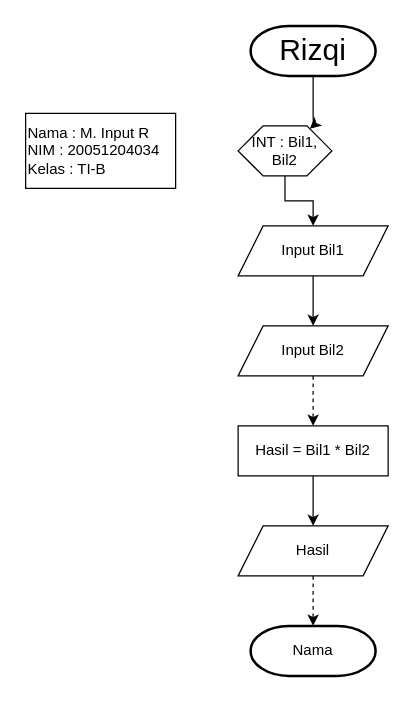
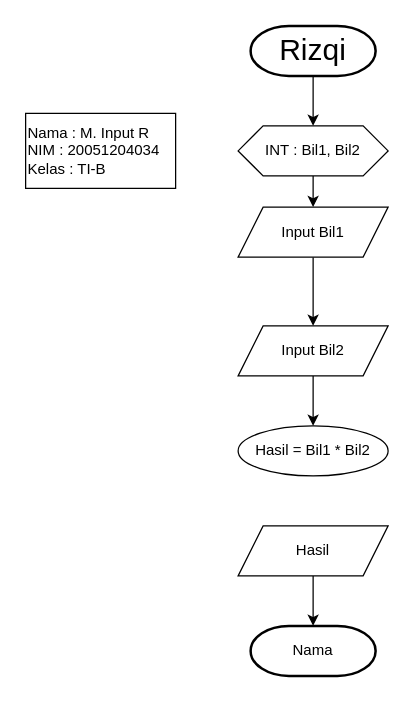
  <mxCell id="0" />
  <mxCell id="1" parent="0" />
  <mxCell id="2" value="&lt;font style=&quot;font-size: 24px&quot;&gt;Rizqi&lt;/font&gt;" style="strokeWidth=2;html=1;shape=mxgraph.flowchart.terminator;whiteSpace=wrap;" parent="1" vertex="1"><mxGeometry x="200" y="20" width="100" height="40" as="geometry" /></mxCell>
  <mxCell id="3" value="" style="endArrow=classic;html=1;exitX=0.5;exitY=1;exitDx=0;exitDy=0;exitPerimeter=0;" parent="1" source="2" target="5" edge="1"><mxGeometry width="50" height="50" relative="1" as="geometry"><mxPoint x="240" y="250" as="sourcePoint" /><mxPoint x="250" y="100" as="targetPoint" /><Array as="points"><mxPoint x="250" y="100" /></Array></mxGeometry></mxCell>
  <mxCell id="4" style="edgeStyle=orthogonalEdgeStyle;rounded=0;orthogonalLoop=1;jettySize=auto;html=1;exitX=0.5;exitY=1;exitDx=0;exitDy=0;entryX=0.5;entryY=0;entryDx=0;entryDy=0;" parent="1" source="5" target="7" edge="1"><mxGeometry relative="1" as="geometry" /></mxCell>
- <mxCell id="5" value="INT : Bil1, Bil2" style="shape=hexagon;perimeter=hexagonPerimeter2;whiteSpace=wrap;html=1;fixedSize=1;" parent="1" vertex="1"><mxGeometry x="190" y="100" width="75" height="40" as="geometry" /></mxCell>
+ <mxCell id="5" value="INT : Bil1, Bil2" style="shape=hexagon;perimeter=hexagonPerimeter2;whiteSpace=wrap;html=1;fixedSize=1;" parent="1" vertex="1"><mxGeometry x="190" y="100" width="120" height="40" as="geometry" /></mxCell>
  <mxCell id="6" style="edgeStyle=orthogonalEdgeStyle;rounded=0;orthogonalLoop=1;jettySize=auto;html=1;exitX=0.5;exitY=1;exitDx=0;exitDy=0;entryX=0.5;entryY=0;entryDx=0;entryDy=0;" parent="1" source="7" target="9" edge="1"><mxGeometry relative="1" as="geometry" /></mxCell>
- <mxCell id="7" value="Input Bil1" style="shape=parallelogram;perimeter=parallelogramPerimeter;whiteSpace=wrap;html=1;fixedSize=1;" parent="1" vertex="1"><mxGeometry x="190" y="180" width="120" height="40" as="geometry" /></mxCell>
- <mxCell id="8" style="edgeStyle=orthogonalEdgeStyle;rounded=0;orthogonalLoop=1;jettySize=auto;html=1;exitX=0.5;exitY=1;exitDx=0;exitDy=0;entryX=0.5;entryY=0;entryDx=0;entryDy=0;dashed=1;" parent="1" source="9" target="11" edge="1"><mxGeometry relative="1" as="geometry"><mxPoint x="280" y="330" as="targetPoint" /></mxGeometry></mxCell>
+ <mxCell id="7" value="Input Bil1" style="shape=parallelogram;perimeter=parallelogramPerimeter;whiteSpace=wrap;html=1;fixedSize=1;" parent="1" vertex="1"><mxGeometry x="190" y="165" width="120" height="40" as="geometry" /></mxCell>
+ <mxCell id="8" style="edgeStyle=orthogonalEdgeStyle;rounded=0;orthogonalLoop=1;jettySize=auto;html=1;exitX=0.5;exitY=1;exitDx=0;exitDy=0;entryX=0.5;entryY=0;entryDx=0;entryDy=0;" parent="1" source="9" target="11" edge="1"><mxGeometry relative="1" as="geometry"><mxPoint x="280" y="330" as="targetPoint" /></mxGeometry></mxCell>
  <mxCell id="9" value="Input Bil2" style="shape=parallelogram;perimeter=parallelogramPerimeter;whiteSpace=wrap;html=1;fixedSize=1;" parent="1" vertex="1"><mxGeometry x="190" y="260" width="120" height="40" as="geometry" /></mxCell>
- <mxCell id="10" style="edgeStyle=orthogonalEdgeStyle;rounded=0;orthogonalLoop=1;jettySize=auto;html=1;exitX=0.5;exitY=1;exitDx=0;exitDy=0;entryX=0.5;entryY=0;entryDx=0;entryDy=0;" parent="1" source="11" target="13" edge="1"><mxGeometry relative="1" as="geometry" /></mxCell>
- <mxCell id="11" value="Hasil = Bil1 * Bil2" style="rounded=0;whiteSpace=wrap;html=1;" parent="1" vertex="1"><mxGeometry x="190" y="340" width="120" height="40" as="geometry" /></mxCell>
- <mxCell id="12" value="" style="edgeStyle=orthogonalEdgeStyle;rounded=0;orthogonalLoop=1;jettySize=auto;html=1;dashed=1;" parent="1" source="13" target="14" edge="1"><mxGeometry relative="1" as="geometry" /></mxCell>
+ <mxCell id="11" value="Hasil = Bil1 * Bil2" style="ellipse;whiteSpace=wrap;html=1;" parent="1" vertex="1"><mxGeometry x="190" y="340" width="120" height="40" as="geometry" /></mxCell>
+ <mxCell id="12" value="" style="edgeStyle=orthogonalEdgeStyle;rounded=0;orthogonalLoop=1;jettySize=auto;html=1;" parent="1" source="13" target="14" edge="1"><mxGeometry relative="1" as="geometry" /></mxCell>
  <mxCell id="13" value="Hasil" style="shape=parallelogram;perimeter=parallelogramPerimeter;whiteSpace=wrap;html=1;fixedSize=1;" parent="1" vertex="1"><mxGeometry x="190" y="420" width="120" height="40" as="geometry" /></mxCell>
  <mxCell id="14" value="Nama" style="strokeWidth=2;html=1;shape=mxgraph.flowchart.terminator;whiteSpace=wrap;" parent="1" vertex="1"><mxGeometry x="200" y="500" width="100" height="40" as="geometry" /></mxCell>
  <mxCell id="15" value="Nama : M. Input R&lt;br&gt;NIM : 20051204034&lt;br&gt;Kelas : TI-B" style="whiteSpace=wrap;html=1;align=left;" vertex="1" parent="1"><mxGeometry x="20" y="90" width="120" height="60" as="geometry" /></mxCell>
